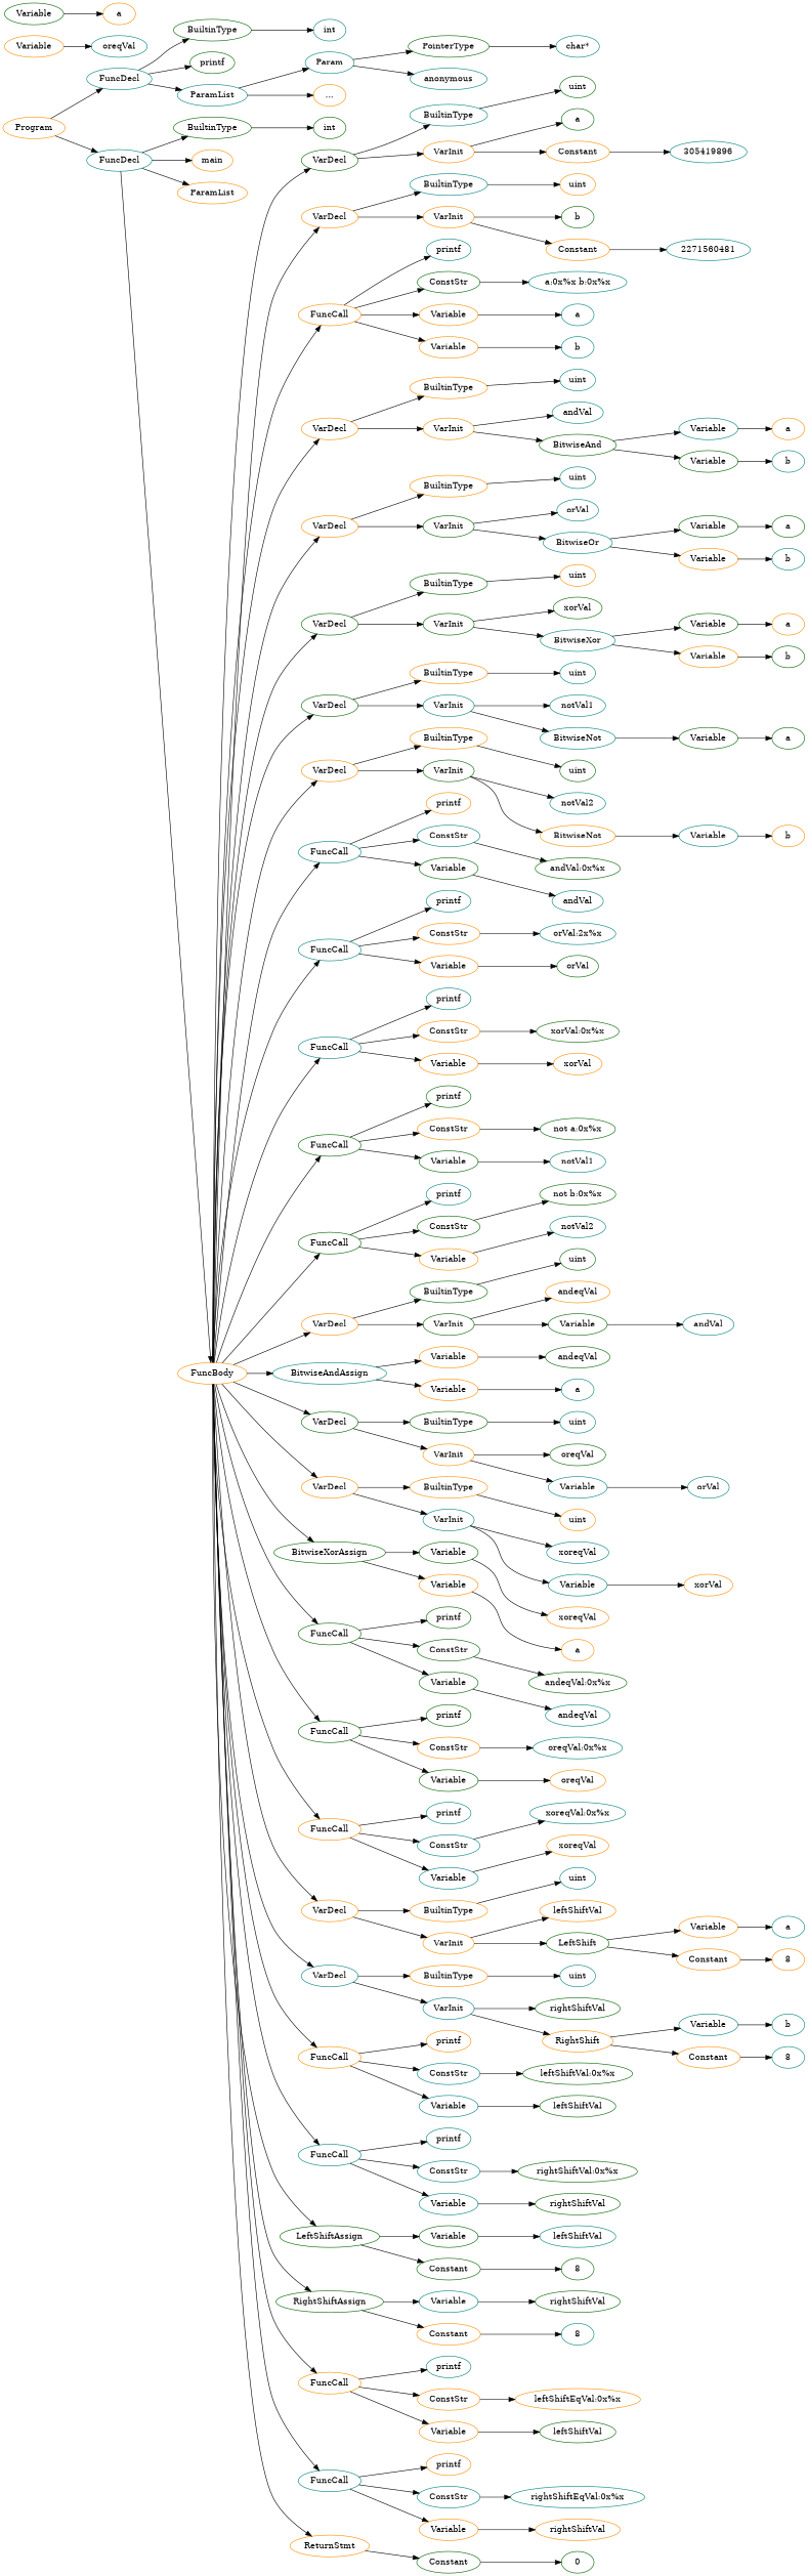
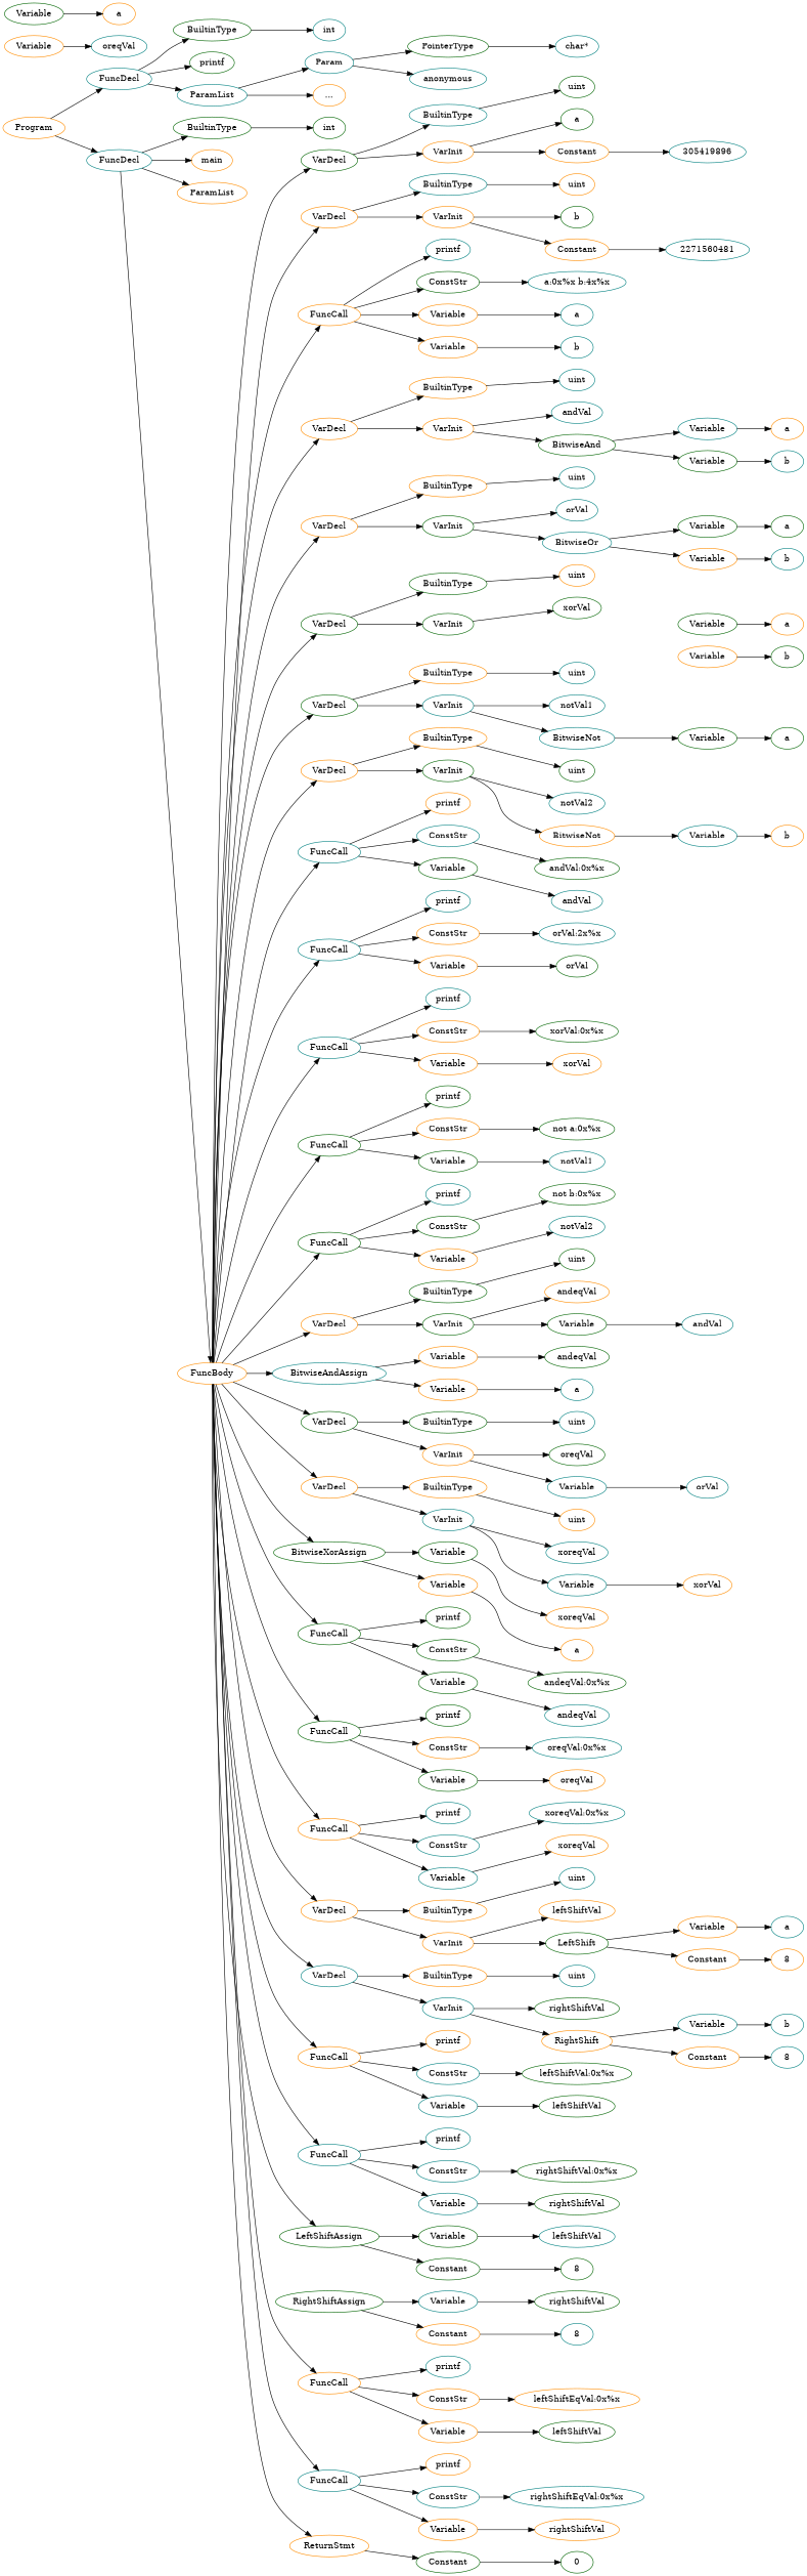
  digraph {
    rankdir=LR
    node [color=teal]
    n1 [color=darkorange label=Program]
    n2 [label=FuncDecl]
    n3 [label=FuncDecl]
    n4 [color=darkgreen label=BuiltinType]
    n5 [color=darkgreen label=printf]
    n6 [label=ParamList]
    n7 [color=darkgreen label=BuiltinType]
    n8 [color=darkorange label=main]
    n9 [color=darkorange label=ParamList]
    n10 [color=darkorange label=FuncBody]
    n11 [label=int]
    n12 [label=Param]
    n13 [color=darkorange label="..."]
    n14 [color=darkgreen label=PointerType]
    n15 [label=anonymous]
    n16 [label="char*"]
    n17 [color=darkgreen label=int]
    n18 [color=darkgreen label=VarDecl]
    n19 [color=darkorange label=VarDecl]
    n20 [color=darkorange label=FuncCall]
    n21 [color=darkorange label=VarDecl]
    n22 [color=darkorange label=VarDecl]
    n23 [color=darkgreen label=VarDecl]
    n24 [color=darkgreen label=VarDecl]
    n25 [color=darkorange label=VarDecl]
    n26 [label=FuncCall]
    n27 [label=FuncCall]
    n28 [label=FuncCall]
    n29 [color=darkgreen label=FuncCall]
    n30 [color=darkgreen label=FuncCall]
    n31 [color=darkorange label=VarDecl]
    n32 [label=BitwiseAndAssign]
    n33 [color=darkgreen label=VarDecl]
    n34 [color=darkorange label=VarDecl]
    n35 [color=darkgreen label=BitwiseXorAssign]
    n36 [color=darkgreen label=FuncCall]
    n37 [color=darkgreen label=FuncCall]
    n38 [color=darkorange label=FuncCall]
    n39 [color=darkorange label=VarDecl]
    n40 [label=VarDecl]
    n41 [color=darkorange label=FuncCall]
    n42 [label=FuncCall]
    n43 [color=darkgreen label=LeftShiftAssign]
    n44 [color=darkgreen label=RightShiftAssign]
    n45 [color=darkorange label=FuncCall]
    n46 [label=FuncCall]
    n47 [color=darkorange label=ReturnStmt]
    n48 [label=BuiltinType]
    n49 [color=darkorange label=VarInit]
    n50 [label=BuiltinType]
    n51 [color=darkorange label=VarInit]
    n52 [label=printf]
    n53 [color=darkgreen label=ConstStr]
    n54 [color=darkorange label=Variable]
    n55 [color=darkorange label=Variable]
    n56 [color=darkorange label=BuiltinType]
    n57 [color=darkorange label=VarInit]
    n58 [color=darkorange label=BuiltinType]
    n59 [color=darkgreen label=VarInit]
    n60 [color=darkgreen label=BuiltinType]
    n61 [color=darkgreen label=VarInit]
    n62 [color=darkorange label=BuiltinType]
    n63 [label=VarInit]
    n64 [color=darkorange label=BuiltinType]
    n65 [color=darkgreen label=VarInit]
    n66 [color=darkorange label=printf]
    n67 [label=ConstStr]
    n68 [color=darkgreen label=Variable]
    n69 [label=printf]
    n70 [color=darkorange label=ConstStr]
    n71 [color=darkorange label=Variable]
    n72 [label=printf]
    n73 [color=darkorange label=ConstStr]
    n74 [color=darkorange label=Variable]
    n75 [color=darkgreen label=printf]
    n76 [color=darkorange label=ConstStr]
    n77 [color=darkgreen label=Variable]
    n78 [label=printf]
    n79 [color=darkgreen label=ConstStr]
    n80 [color=darkorange label=Variable]
    n81 [color=darkgreen label=BuiltinType]
    n82 [color=darkgreen label=VarInit]
    n83 [color=darkorange label=Variable]
    n84 [color=darkorange label=Variable]
    n85 [color=darkgreen label=BuiltinType]
    n86 [color=darkorange label=VarInit]
    n87 [color=darkorange label=BuiltinType]
    n88 [label=VarInit]
    n89 [color=darkgreen label=Variable]
    n90 [color=darkorange label=Variable]
    n91 [color=darkgreen label=printf]
    n92 [color=darkgreen label=ConstStr]
    n93 [color=darkgreen label=Variable]
    n94 [color=darkgreen label=printf]
    n95 [color=darkorange label=ConstStr]
    n96 [color=darkgreen label=Variable]
    n97 [label=printf]
    n98 [label=ConstStr]
    n99 [label=Variable]
    n100 [color=darkorange label=BuiltinType]
    n101 [color=darkorange label=VarInit]
    n102 [color=darkorange label=BuiltinType]
    n103 [label=VarInit]
    n104 [color=darkorange label=printf]
    n105 [label=ConstStr]
    n106 [label=Variable]
    n107 [label=printf]
    n108 [label=ConstStr]
    n109 [label=Variable]
    n110 [color=darkgreen label=Variable]
    n111 [color=darkgreen label=Constant]
    n112 [label=Variable]
    n113 [color=darkorange label=Constant]
    n114 [label=printf]
    n115 [color=darkorange label=ConstStr]
    n116 [color=darkorange label=Variable]
    n117 [color=darkorange label=printf]
    n118 [label=ConstStr]
    n119 [color=darkorange label=Variable]
    n120 [color=darkgreen label=Constant]
    n121 [color=darkgreen label=uint]
    n122 [color=darkgreen label=a]
    n123 [color=darkorange label=Constant]
    n124 [label=305419896]
    n125 [color=darkorange label=uint]
    n126 [color=darkgreen label=b]
    n127 [color=darkorange label=Constant]
    n128 [label=2271560481]
-   n129 [label="a:0x%x b:0x%x"]
+   n129 [label="a:0x%x b:4x%x"]
    n130 [label=a]
    n131 [label=b]
    n132 [label=uint]
    n133 [label=andVal]
    n134 [color=darkgreen label=BitwiseAnd]
    n135 [label=Variable]
    n136 [color=darkgreen label=Variable]
    n137 [color=darkorange label=a]
    n138 [label=b]
    n139 [label=uint]
    n140 [label=orVal]
    n141 [label=BitwiseOr]
    n142 [color=darkgreen label=Variable]
    n143 [color=darkorange label=Variable]
    n144 [color=darkgreen label=a]
    n145 [label=b]
    n146 [color=darkorange label=uint]
    n147 [color=darkgreen label=xorVal]
-   n148 [label=BitwiseXor]
    n149 [color=darkgreen label=Variable]
    n150 [color=darkorange label=Variable]
    n151 [color=darkorange label=a]
    n152 [color=darkgreen label=b]
    n153 [label=uint]
    n154 [label=notVal1]
    n155 [label=BitwiseNot]
    n156 [color=darkgreen label=Variable]
    n157 [color=darkgreen label=a]
    n158 [color=darkgreen label=uint]
    n159 [label=notVal2]
    n160 [color=darkorange label=BitwiseNot]
    n161 [label=Variable]
    n162 [color=darkorange label=b]
    n163 [color=darkgreen label="andVal:0x%x"]
    n164 [label=andVal]
    n165 [label="orVal:2x%x"]
    n166 [color=darkgreen label=orVal]
    n167 [color=darkgreen label="xorVal:0x%x"]
    n168 [color=darkorange label=xorVal]
    n169 [color=darkgreen label="not a:0x%x"]
    n170 [label=notVal1]
    n171 [color=darkgreen label="not b:0x%x"]
    n172 [label=notVal2]
    n173 [color=darkgreen label=uint]
    n174 [color=darkorange label=andeqVal]
    n175 [color=darkgreen label=Variable]
    n176 [label=andVal]
    n177 [color=darkgreen label=andeqVal]
    n178 [label=a]
    n179 [label=uint]
    n180 [color=darkgreen label=oreqVal]
    n181 [label=Variable]
    n182 [label=orVal]
    n183 [color=darkorange label=Variable]
    n184 [label=oreqVal]
    n185 [color=darkgreen label=Variable]
    n186 [color=darkorange label=a]
    n187 [color=darkorange label=uint]
    n188 [label=xoreqVal]
    n189 [label=Variable]
    n190 [color=darkorange label=xorVal]
    n191 [color=darkorange label=xoreqVal]
    n192 [color=darkorange label=a]
    n193 [color=darkgreen label="andeqVal:0x%x"]
    n194 [label=andeqVal]
    n195 [label="oreqVal:0x%x"]
    n196 [color=darkorange label=oreqVal]
    n197 [label="xoreqVal:0x%x"]
    n198 [color=darkorange label=xoreqVal]
    n199 [label=uint]
    n200 [color=darkorange label=leftShiftVal]
    n201 [color=darkgreen label=LeftShift]
    n202 [color=darkorange label=Variable]
    n203 [color=darkorange label=Constant]
    n204 [label=a]
    n205 [color=darkorange label=8]
    n206 [label=uint]
    n207 [color=darkgreen label=rightShiftVal]
    n208 [color=darkorange label=RightShift]
    n209 [label=Variable]
    n210 [color=darkorange label=Constant]
    n211 [label=b]
    n212 [label=8]
    n213 [color=darkgreen label="leftShiftVal:0x%x"]
    n214 [color=darkgreen label=leftShiftVal]
    n215 [color=darkgreen label="rightShiftVal:0x%x"]
    n216 [color=darkgreen label=rightShiftVal]
    n217 [label=leftShiftVal]
    n218 [color=darkgreen label=8]
    n219 [color=darkgreen label=rightShiftVal]
    n220 [label=8]
    n221 [color=darkorange label="leftShiftEqVal:0x%x"]
    n222 [color=darkgreen label=leftShiftVal]
    n223 [label="rightShiftEqVal:0x%x"]
    n224 [color=darkorange label=rightShiftVal]
    n225 [color=darkgreen label=0]
    n1 -> n2
    n1 -> n3
    n2 -> n4
    n2 -> n5
    n2 -> n6
    n3 -> n7
    n3 -> n8
    n3 -> n9
    n3 -> n10
    n4 -> n11
    n6 -> n12
    n6 -> n13
    n7 -> n17
    n10 -> n18
    n10 -> n19
    n10 -> n20
    n10 -> n21
    n10 -> n22
    n10 -> n23
    n10 -> n24
    n10 -> n25
    n10 -> n26
    n10 -> n27
    n10 -> n28
    n10 -> n29
    n10 -> n30
    n10 -> n31
    n10 -> n32
    n10 -> n33
    n10 -> n34
    n10 -> n35
    n10 -> n36
    n10 -> n37
    n10 -> n38
    n10 -> n39
    n10 -> n40
    n10 -> n41
    n10 -> n42
    n10 -> n43
-   n10 -> n44
    n10 -> n45
    n10 -> n46
    n10 -> n47
    n12 -> n14
    n12 -> n15
    n14 -> n16
    n18 -> n48
    n18 -> n49
    n19 -> n50
    n19 -> n51
    n20 -> n52
    n20 -> n53
    n20 -> n54
    n20 -> n55
    n21 -> n56
    n21 -> n57
    n22 -> n58
    n22 -> n59
    n23 -> n60
    n23 -> n61
    n24 -> n62
    n24 -> n63
    n25 -> n64
    n25 -> n65
    n26 -> n66
    n26 -> n67
    n26 -> n68
    n27 -> n69
    n27 -> n70
    n27 -> n71
    n28 -> n72
    n28 -> n73
    n28 -> n74
    n29 -> n75
    n29 -> n76
    n29 -> n77
    n30 -> n78
    n30 -> n79
    n30 -> n80
    n31 -> n81
    n31 -> n82
    n32 -> n83
    n32 -> n84
    n33 -> n85
    n33 -> n86
    n34 -> n87
    n34 -> n88
    n35 -> n89
    n35 -> n90
    n36 -> n91
    n36 -> n92
    n36 -> n93
    n37 -> n94
    n37 -> n95
    n37 -> n96
    n38 -> n97
    n38 -> n98
    n38 -> n99
    n39 -> n100
    n39 -> n101
    n40 -> n102
    n40 -> n103
    n41 -> n104
    n41 -> n105
    n41 -> n106
    n42 -> n107
    n42 -> n108
    n42 -> n109
    n43 -> n110
    n43 -> n111
    n44 -> n112
    n44 -> n113
    n45 -> n114
    n45 -> n115
    n45 -> n116
    n46 -> n117
    n46 -> n118
    n46 -> n119
    n47 -> n120
    n48 -> n121
    n49 -> n122
    n49 -> n123
    n50 -> n125
    n51 -> n126
    n51 -> n127
    n53 -> n129
    n54 -> n130
    n55 -> n131
    n56 -> n132
    n57 -> n133
    n57 -> n134
    n58 -> n139
    n59 -> n140
    n59 -> n141
    n60 -> n146
    n61 -> n147
-   n61 -> n148
    n62 -> n153
    n63 -> n154
    n63 -> n155
    n64 -> n158
    n65 -> n159
    n65 -> n160
    n67 -> n163
    n68 -> n164
    n70 -> n165
    n71 -> n166
    n73 -> n167
    n74 -> n168
    n76 -> n169
    n77 -> n170
    n79 -> n171
    n80 -> n172
    n81 -> n173
    n82 -> n174
    n82 -> n175
    n83 -> n177
    n84 -> n178
    n85 -> n179
    n86 -> n180
    n86 -> n181
    n87 -> n187
    n88 -> n188
    n88 -> n189
    n89 -> n191
    n90 -> n192
    n92 -> n193
    n93 -> n194
    n95 -> n195
    n96 -> n196
    n98 -> n197
    n99 -> n198
    n100 -> n199
    n101 -> n200
    n101 -> n201
    n102 -> n206
    n103 -> n207
    n103 -> n208
    n105 -> n213
    n106 -> n214
    n108 -> n215
    n109 -> n216
    n110 -> n217
    n111 -> n218
    n112 -> n219
    n113 -> n220
    n115 -> n221
    n116 -> n222
    n118 -> n223
    n119 -> n224
    n120 -> n225
    n123 -> n124
    n127 -> n128
    n134 -> n135
    n134 -> n136
    n135 -> n137
    n136 -> n138
    n141 -> n142
    n141 -> n143
    n142 -> n144
    n143 -> n145
-   n148 -> n149
-   n148 -> n150
    n149 -> n151
    n150 -> n152
    n155 -> n156
    n156 -> n157
    n160 -> n161
    n161 -> n162
    n175 -> n176
    n181 -> n182
    n183 -> n184
    n185 -> n186
    n189 -> n190
    n201 -> n202
    n201 -> n203
    n202 -> n204
    n203 -> n205
    n208 -> n209
    n208 -> n210
    n209 -> n211
    n210 -> n212
  }
